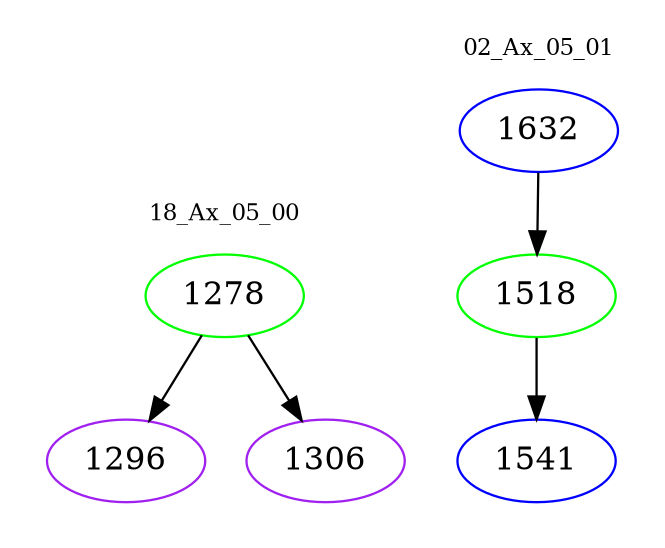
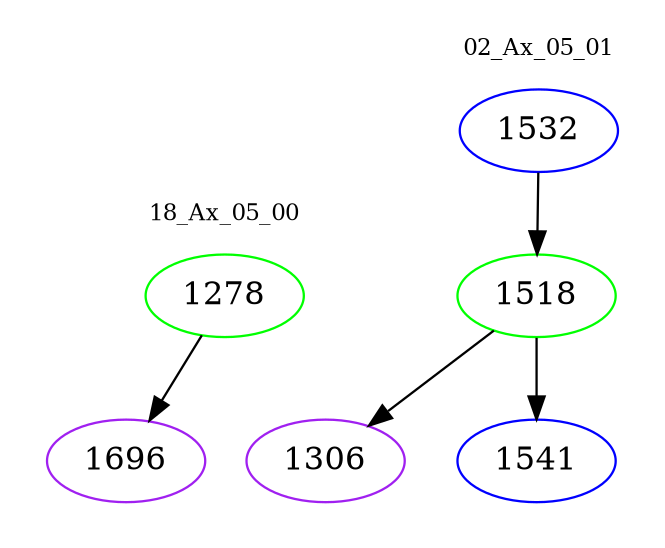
  digraph {
    node [color=purple]
    edge [color=black]
-   n1 [label=1296]
+   n1 [label=1696]
    n2 [color=green label=1278]
    n3 [label=1306]
-   n4 [color=blue label=1632]
+   n4 [color=blue label=1532]
    n5 [color=green label=1518]
    n6 [color=blue label=1541]
    subgraph cluster_1 {
      color=white
      fontsize=10
      label="18_Ax_05_00"
      n1
      n2
      n3
    }
    subgraph cluster_2 {
      color=white
      fontsize=10
      label="02_Ax_05_01"
      n4
      n5
      n6
    }
    n2 -> n1
-   n2 -> n3
+   n5 -> n3
    n4 -> n5
    n5 -> n6
  }
